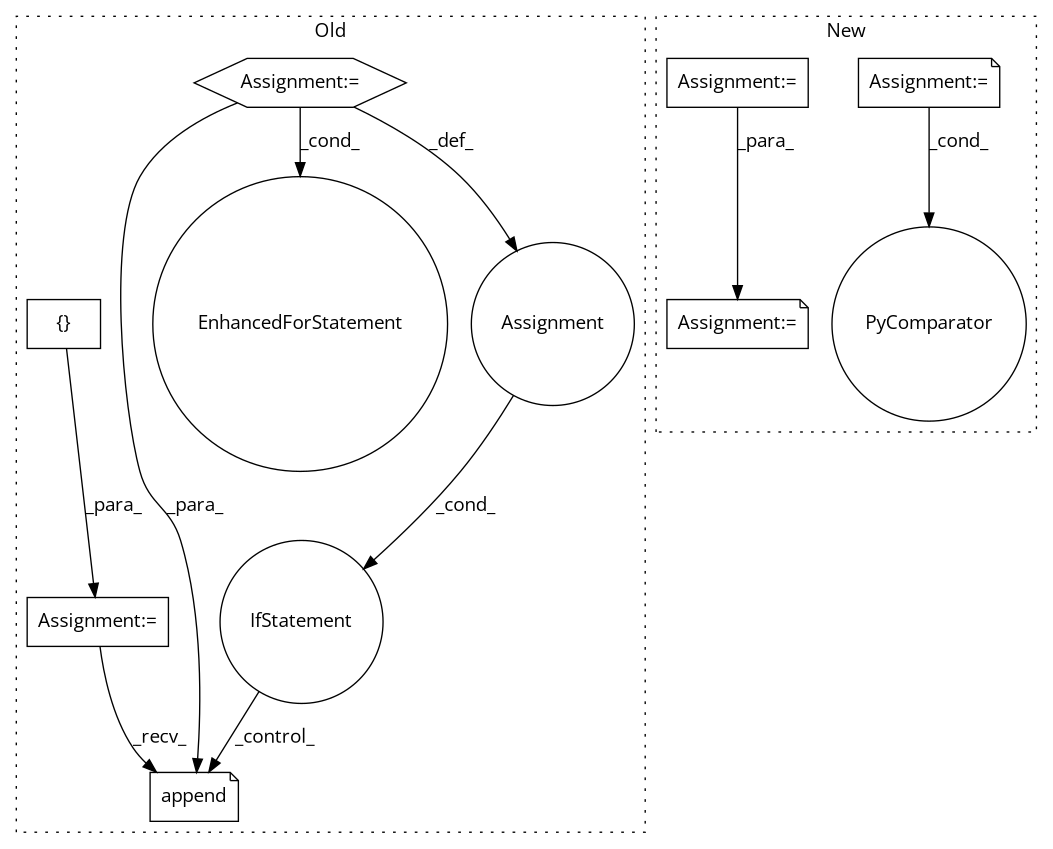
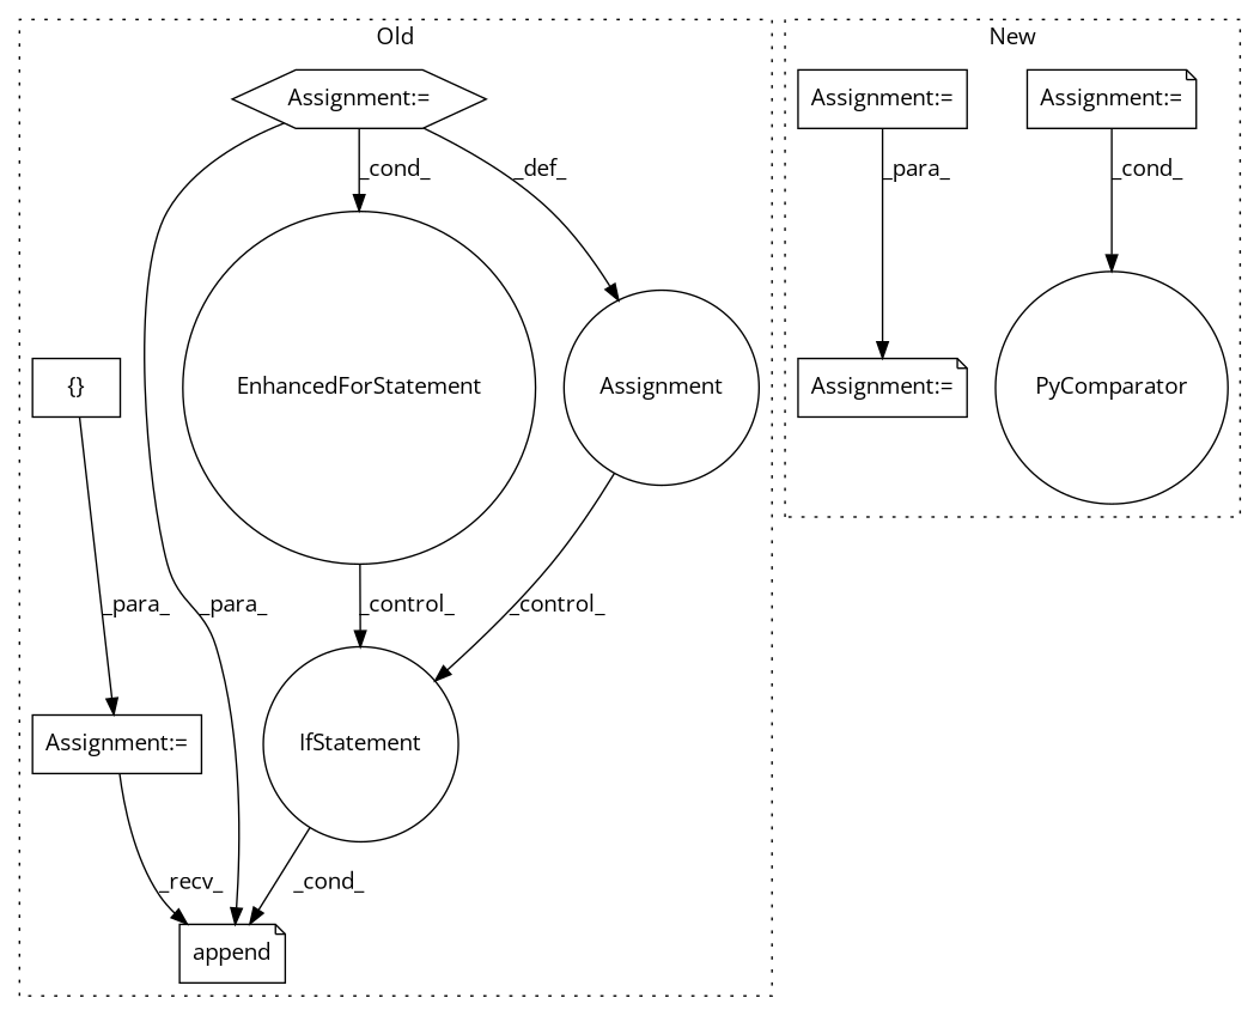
  digraph {
    fontname="Open Sans"
    node [a=7 fontname="Open Sans" l="65,2" s="5357,5438" shape=circle]
    edge [fontname="Open Sans"]
    n1 [a=70 label=EnhancedForStatement]
    n2 [label="Assignment:=" shape=hexagon]
    n3 [a=32 l="7,1" label=append s="5596,5607" shape=note]
    n4 [l=1 label="Assignment:=" s=5333 shape=box]
    n5 [a=4 l=2 label="{}" s=5343 shape=box]
    n6 [a=25 l="4,2" label=IfStatement s="5511,5539"]
    n7 [a=42 label=Assignment l="" s=""]
    n8 [a=113 l=57 label=PyComparator s=5691]
    n9 [l=57 label="Assignment:=" s=5691 shape=note]
    n10 [l=16 label="Assignment:=" s=5591 shape=box]
    n11 [l=1 label="Assignment:=" s=6112 shape=note]
    subgraph cluster_1 {
      label=Old
      style=dotted
      n1
      n2
      n3
      n4
      n5
      n6
      n7
    }
    subgraph cluster_2 {
      label=New
      style=dotted
      n8
      n9
      n10
      n11
    }
+   n1 -> n6 [label=_control_]
    n2 -> n1 [label=_cond_]
    n2 -> n3 [label=_para_]
    n2 -> n7 [label=_def_]
    n4 -> n3 [label=_recv_]
    n5 -> n4 [label=_para_]
-   n6 -> n3 [label=_control_]
-   n7 -> n6 [label=_cond_]
+   n6 -> n3 [label=_cond_]
+   n7 -> n6 [label=_control_]
    n9 -> n8 [label=_cond_]
    n10 -> n11 [label=_para_]
  }
